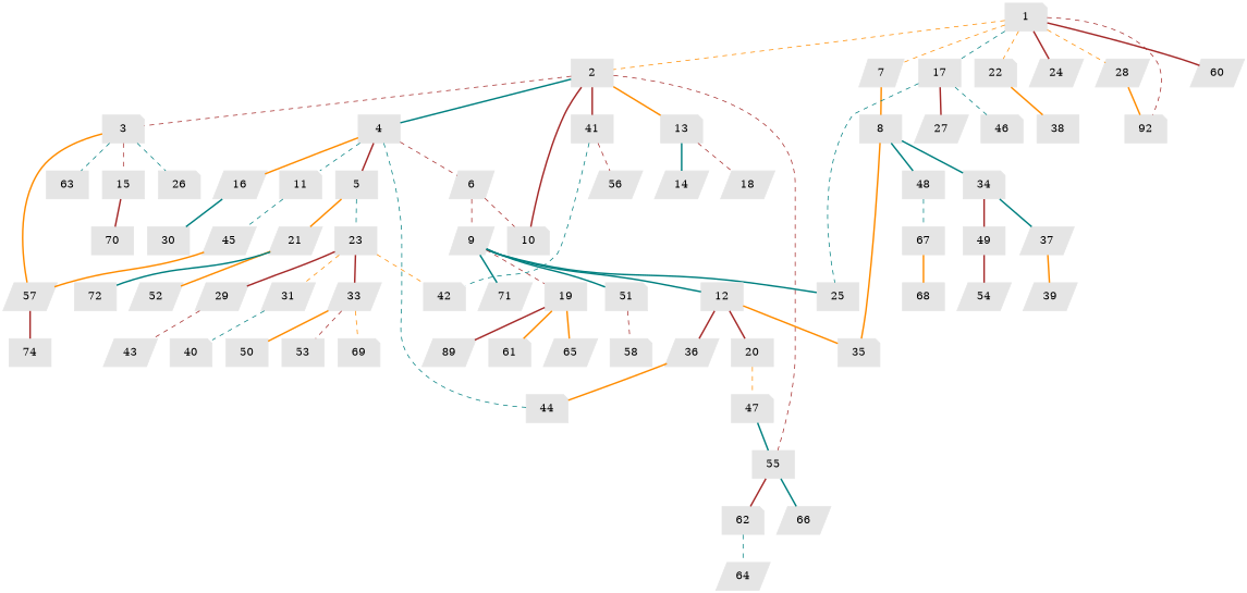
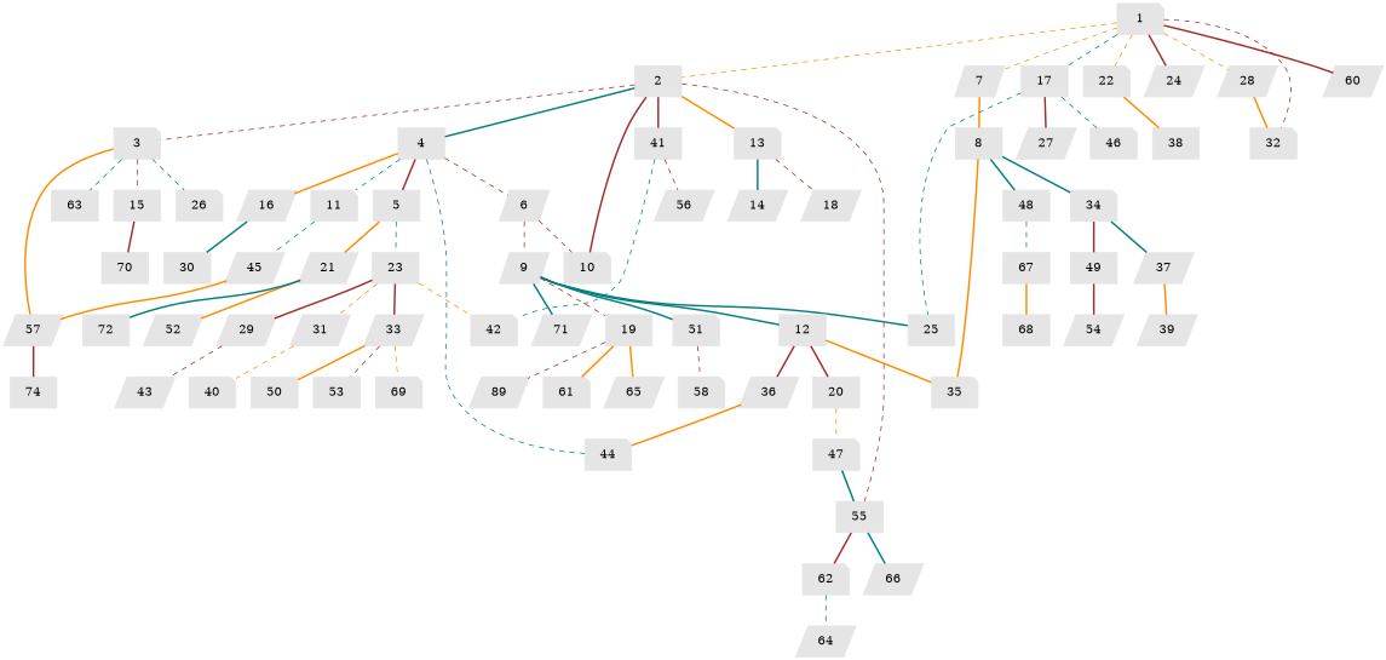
  graph {
    node [color=gray90 shape=parallelogram style=filled]
    edge [color=brown style=bold]
    1 [shape=note]
    2 [shape=box]
    7
    17 [shape=box]
    22 [shape=note]
    24
    28
-   32 [shape=note label=92]
+   32 [shape=note]
    60
    3 [shape=note]
    4 [shape=box]
    10 [shape=note]
    13 [shape=note]
    41 [shape=box]
    55 [shape=box]
    8 [shape=box]
    25 [shape=box]
    27
    46 [shape=note]
    38 [shape=box]
    15 [shape=box]
    26 [shape=note]
    57
    63 [shape=box]
    5 [shape=box]
    6
    11 [shape=note]
    16
    44 [shape=note]
    14
    18
    42 [shape=note]
    56
    62 [shape=note]
    66
    70 [shape=box]
    74 [shape=box]
    21
    23 [shape=box]
    9
    45
    30 [shape=box]
    52
    72 [shape=box]
    29
    31
    33
    12 [shape=box]
    19 [shape=box]
    51 [shape=note]
    71
    34 [shape=note]
    35 [shape=note]
    48 [shape=box]
    37
    49 [shape=box]
    67 [shape=box]
    20 [shape=box]
    36
    n60 [label=89]
    61 [shape=note]
    65
    58 [shape=note]
    47 [shape=note]
    43
    40 [shape=note]
    50 [shape=box]
    53 [shape=box]
    69 [shape=note]
    39
    54
    68 [shape=box]
    64
    1 -- 2 [color=darkorange style=dashed]
    1 -- 7 [color=darkorange style=dashed]
    1 -- 17 [color=teal style=dashed]
    1 -- 22 [color=darkorange style=dashed]
    1 -- 24
    1 -- 28 [color=darkorange style=dashed]
    1 -- 32 [style=dashed]
    1 -- 60
    2 -- 3 [style=dashed]
    2 -- 4 [color=teal]
    2 -- 10
    2 -- 13 [color=darkorange]
    2 -- 41
    2 -- 55 [style=dashed]
    7 -- 8 [color=darkorange]
    17 -- 25 [color=teal style=dashed]
    17 -- 27
    17 -- 46 [color=teal style=dashed]
    22 -- 38 [color=darkorange]
    28 -- 32 [color=darkorange]
    3 -- 15 [style=dashed]
    3 -- 26 [color=teal style=dashed]
    3 -- 57 [color=darkorange]
    3 -- 63 [color=teal style=dashed]
    4 -- 5
    4 -- 6 [style=dashed]
    4 -- 11 [color=teal style=dashed]
    4 -- 16 [color=darkorange]
    4 -- 44 [color=teal style=dashed]
    13 -- 14 [color=teal]
    13 -- 18 [style=dashed]
    41 -- 42 [color=teal style=dashed]
    41 -- 56 [style=dashed]
    55 -- 62
    55 -- 66 [color=teal]
    8 -- 34 [color=teal]
    8 -- 35 [color=darkorange]
    8 -- 48 [color=teal]
    15 -- 70
    57 -- 74
    5 -- 21 [color=darkorange]
    5 -- 23 [color=teal style=dashed]
    6 -- 10 [style=dashed]
    6 -- 9 [style=dashed]
    11 -- 45 [color=teal style=dashed]
    16 -- 30 [color=teal]
    62 -- 64 [color=teal style=dashed]
    21 -- 52 [color=darkorange]
    21 -- 72 [color=teal]
    23 -- 42 [color=darkorange style=dashed]
    23 -- 29
    23 -- 31 [color=darkorange style=dashed]
    23 -- 33
    9 -- 25 [color=teal]
    9 -- 12 [color=teal]
    9 -- 19 [style=dashed]
    9 -- 51 [color=teal]
    9 -- 71 [color=teal]
    45 -- 57 [color=darkorange]
    29 -- 43 [style=dashed]
-   31 -- 40 [color=teal style=dashed]
+   31 -- 40 [color=darkorange style=dashed]
    33 -- 50 [color=darkorange]
    33 -- 53 [style=dashed]
    33 -- 69 [color=darkorange style=dashed]
    12 -- 35 [color=darkorange]
    12 -- 20
    12 -- 36
-   19 -- n60
+   19 -- n60 [style=dashed]
    19 -- 61 [color=darkorange]
    19 -- 65 [color=darkorange]
    51 -- 58 [style=dashed]
    34 -- 37 [color=teal]
    34 -- 49
    48 -- 67 [color=teal style=dashed]
    37 -- 39 [color=darkorange]
    49 -- 54
    67 -- 68 [color=darkorange]
    20 -- 47 [color=darkorange style=dashed]
    36 -- 44 [color=darkorange]
    47 -- 55 [color=teal]
  }
